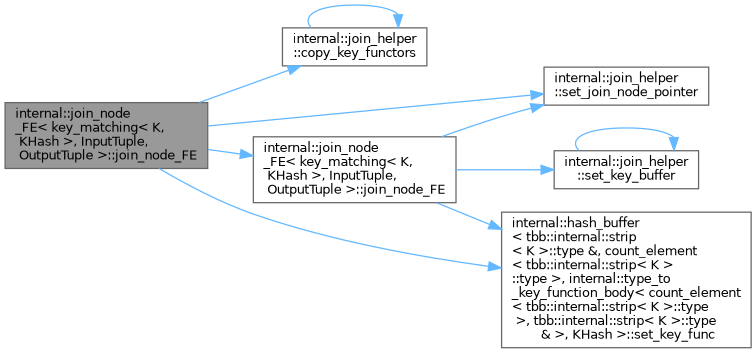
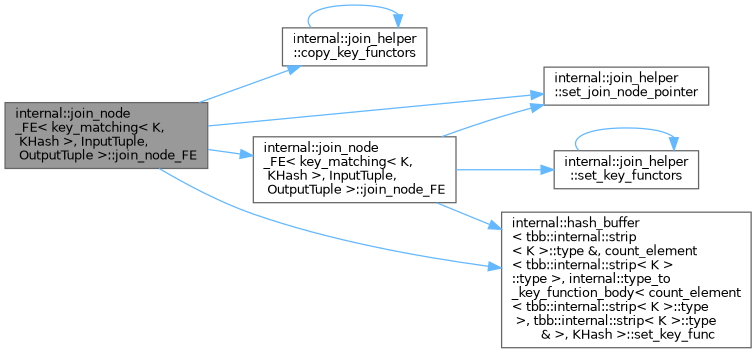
  digraph {
    rankdir=LR
    node [color=grey40 fillcolor=white fontname=Helvetica fontsize=10 shape=box style=filled]
    edge [color=steelblue1 fontname=Helvetica fontsize=10 labelfontname=Helvetica labelfontsize=10 style=solid]
    n1 [color=gray40 fillcolor=grey60 fontcolor=black height=0.2 label="internal::join_node\l_FE\< key_matching\< K,\l KHash \>, InputTuple,\l OutputTuple \>::join_node_FE" width=0.4]
    n2 [height=0.2 label="internal::join_helper\l::copy_key_functors" width=0.4]
    n3 [height=0.2 label="internal::join_node\l_FE\< key_matching\< K,\l KHash \>, InputTuple,\l OutputTuple \>::join_node_FE" width=0.4]
    n4 [height=0.2 label="internal::join_helper\l::set_join_node_pointer" width=0.4]
    n5 [height=0.2 label="internal::hash_buffer\l\< tbb::internal::strip\l\< K \>::type &, count_element\l\< tbb::internal::strip\< K \>\l::type \>, internal::type_to\l_key_function_body\< count_element\l\< tbb::internal::strip\< K \>::type\l \>, tbb::internal::strip\< K \>::type\l & \>, KHash \>::set_key_func" width=0.4]
-   n6 [height=0.2 label="internal::join_helper\l::set_key_buffer" width=0.4]
+   n6 [height=0.2 label="internal::join_helper\l::set_key_functors" width=0.4]
    n1 -> n2
    n1 -> n3
    n1 -> n4
    n1 -> n5
    n2 -> n2
    n3 -> n4
    n3 -> n5
    n3 -> n6
    n6 -> n6
  }
